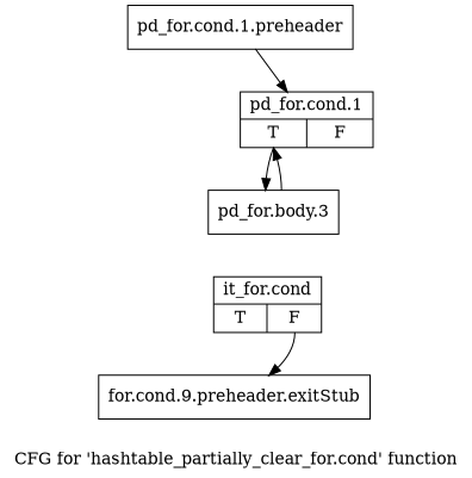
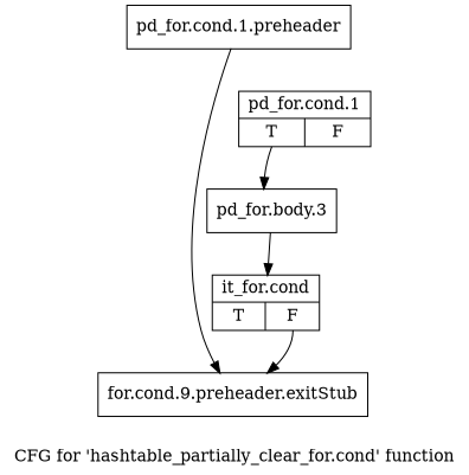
  digraph {
    label="CFG for 'hashtable_partially_clear_for.cond' function"
    node [shape=record]
    n1 [label="{it_for.cond|{<s0>T|<s1>F}}"]
    n2 [label="{for.cond.9.preheader.exitStub}"]
    n3 [label="{pd_for.cond.1.preheader}"]
    n4 [label="{pd_for.cond.1|{<s0>T|<s1>F}}"]
    n5 [label="{pd_for.body.3}"]
    n1 -> n2 [tailport=s1]
-   n3 -> n4
+   n3 -> n2
    n4 -> n5 [tailport=s0]
-   n5 -> n4
+   n5 -> n1
  }
